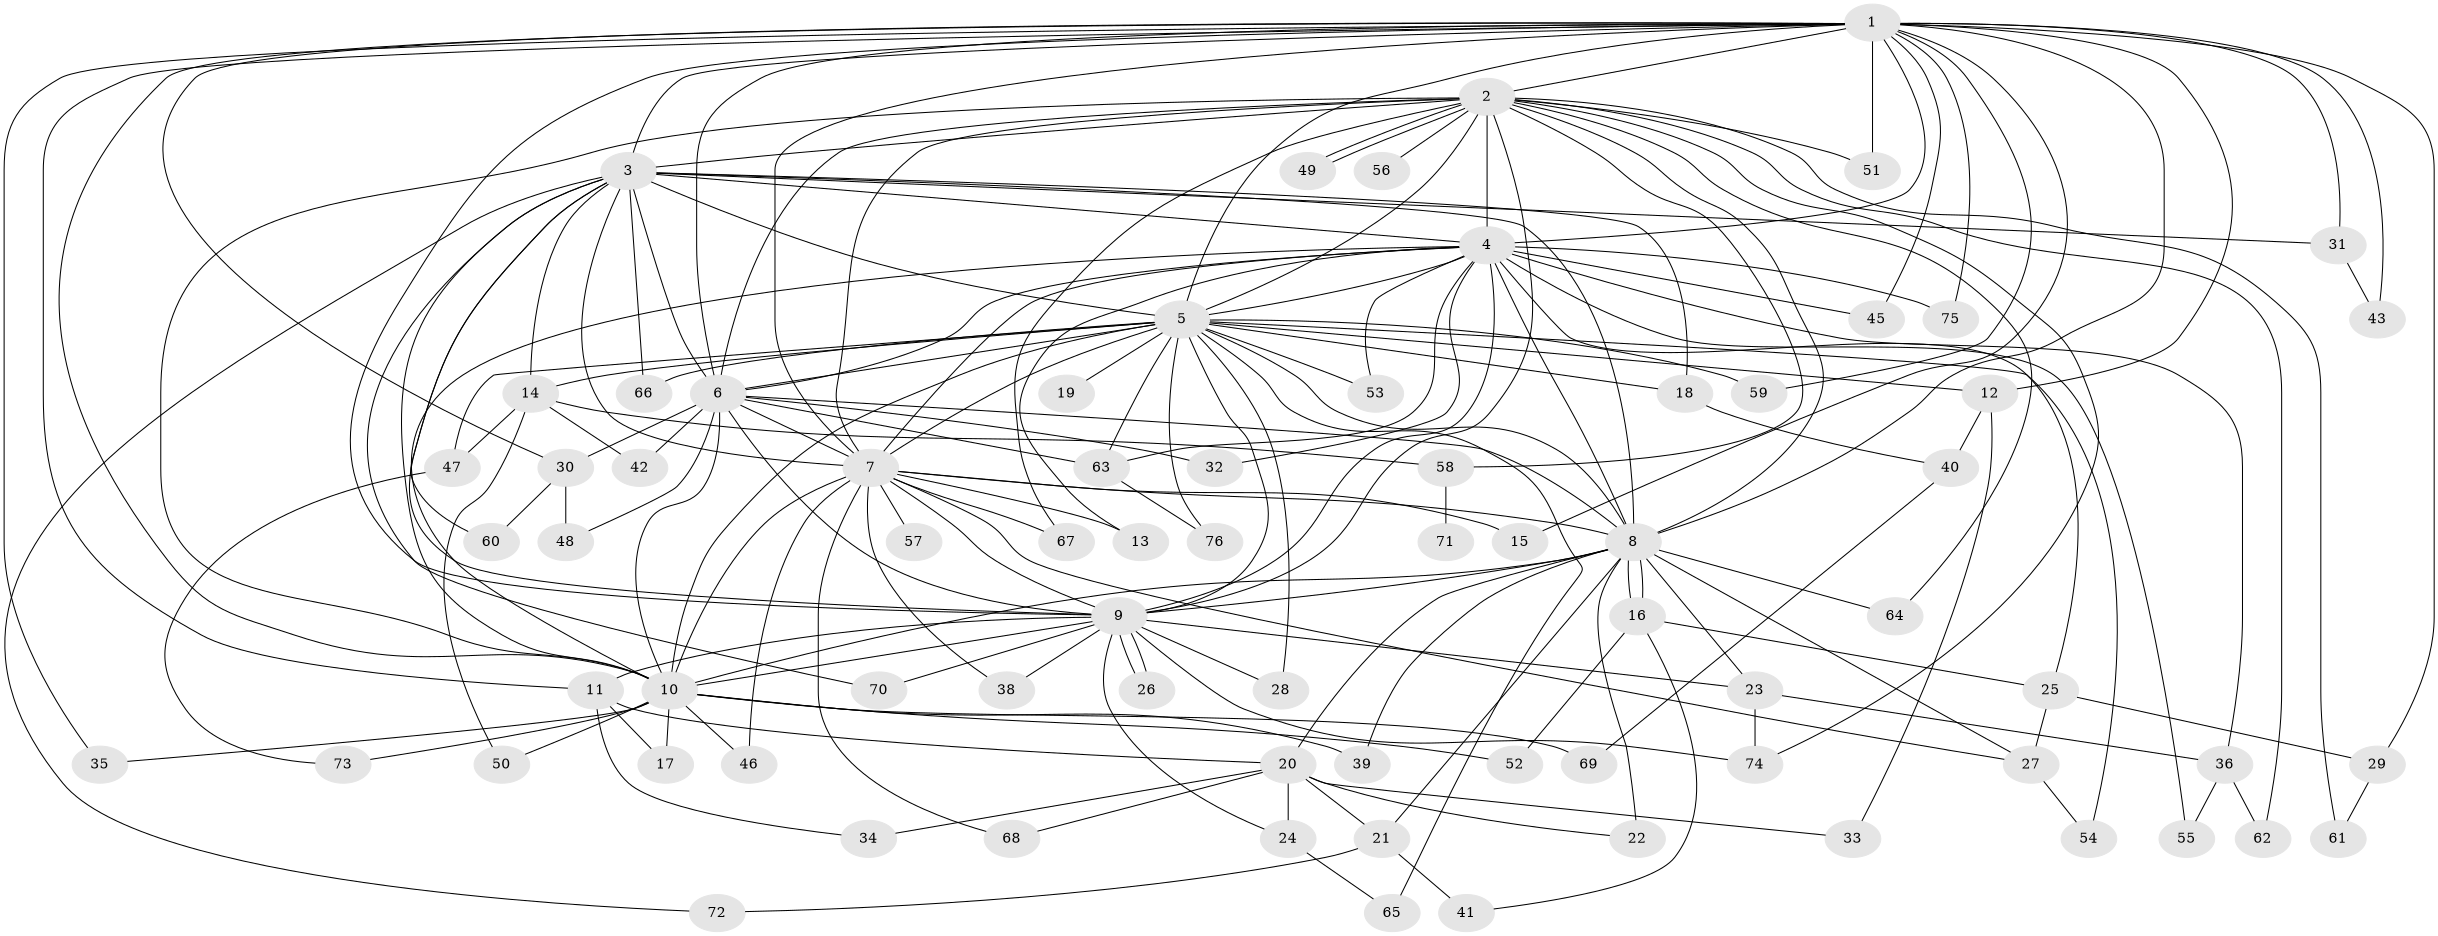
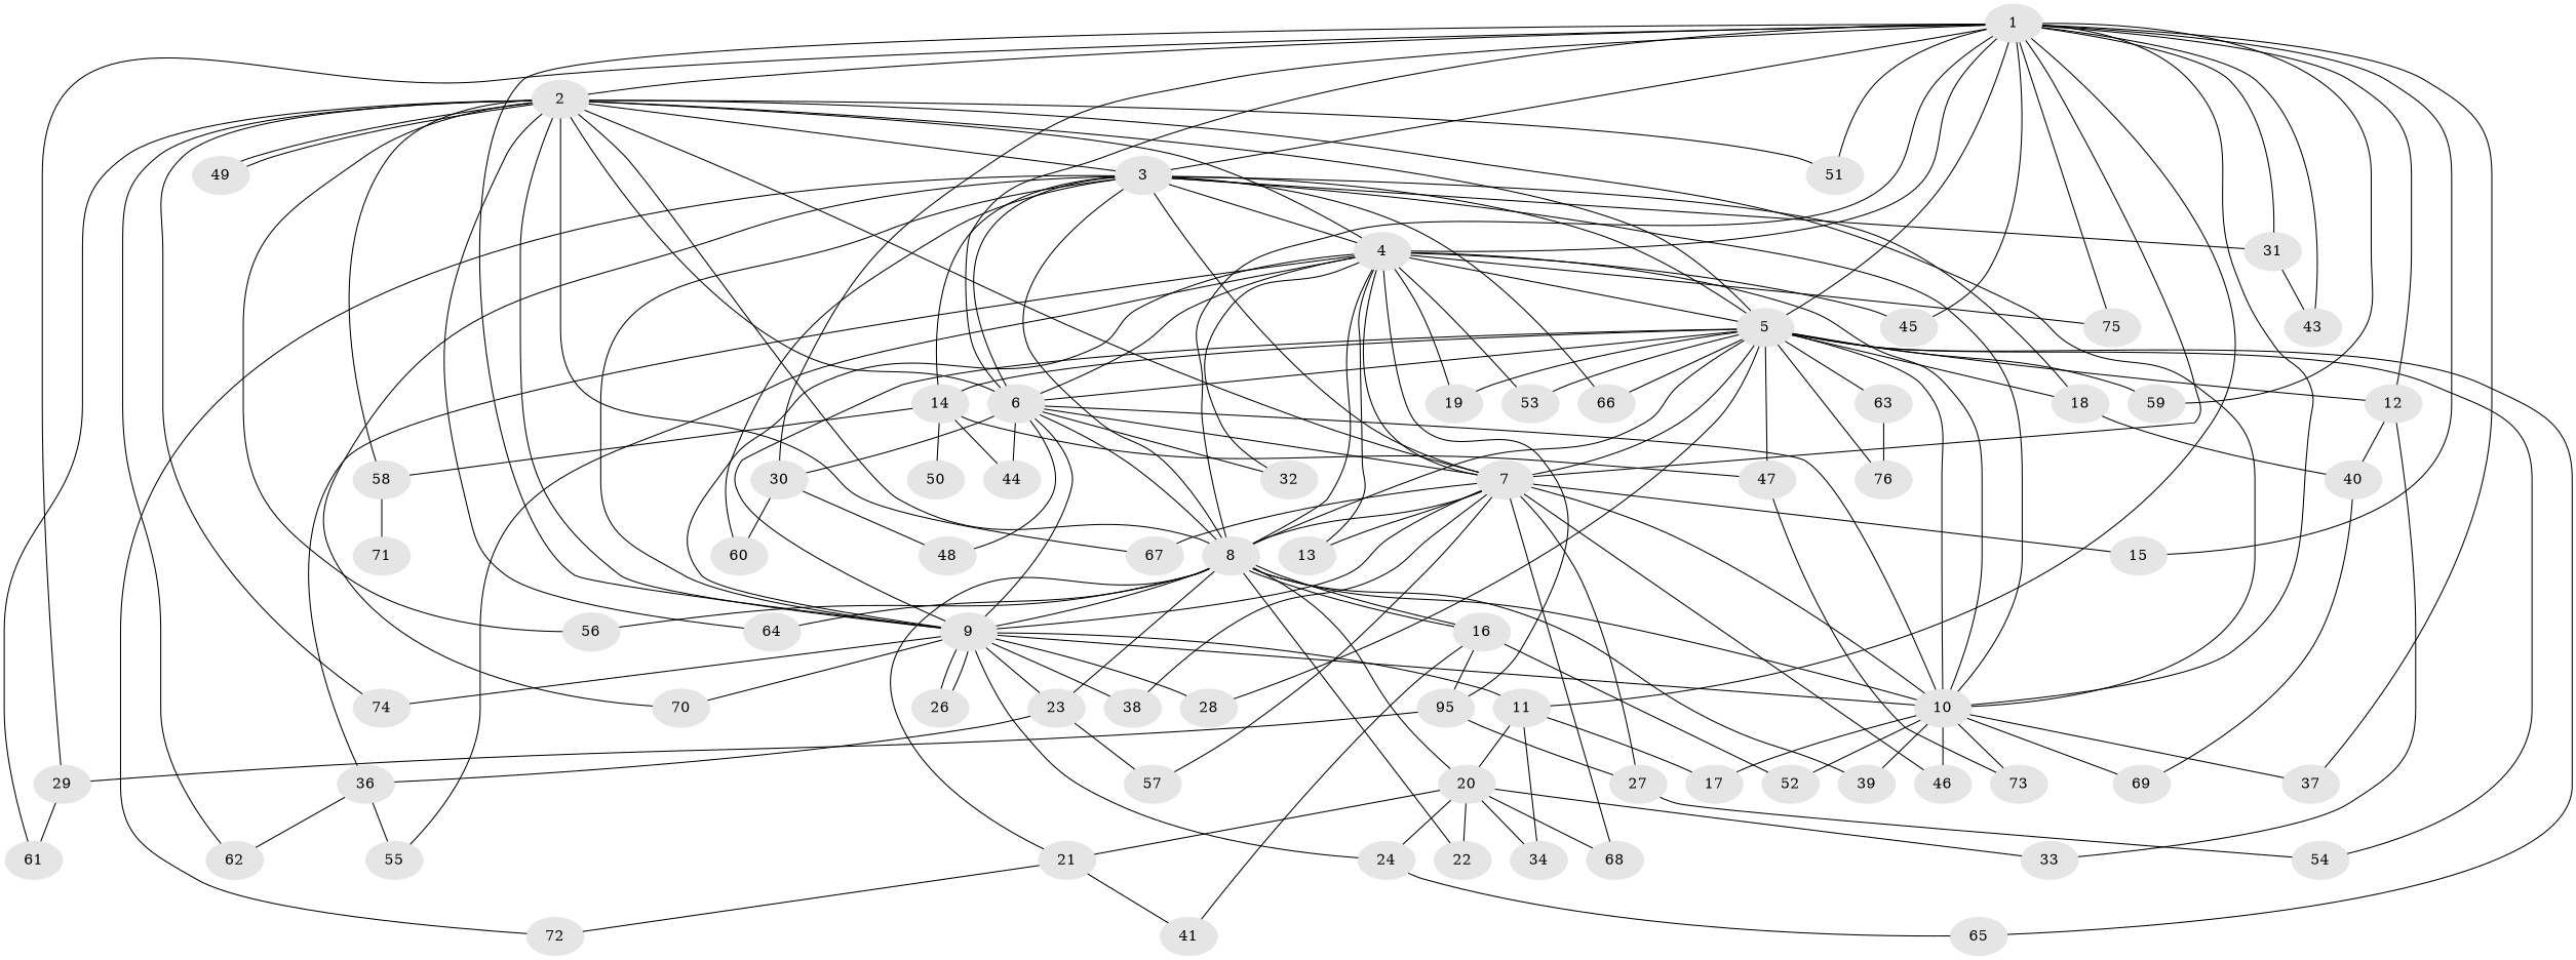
  graph {
    node [color=gray90 style=filled]
    1
    2
    3
    4
    5
    6
    7
    8
    9
    10
    11
    12
    15
    29
    30
    31
-   35
+   35 [label=37]
    43
    45
    51
    59
    75
    49
    56
    58
    61
    62
    64
    67
    74
    14
    18
    60
    66
    70
    72
    13
    19
-   25
+   25 [label=95]
    32
    36
    53
    55
    28
    47
    54
    63
    65
    76
-   44 [label=42]
+   44
    48
    27
    38
    46
    57
    68
    16
    20
    21
    22
    23
    39
    24
    26
    17
    50
    52
    69
    73
    34
    33
    40
    71
    41
    1 -- 2
    1 -- 3
    1 -- 4
    1 -- 5
    1 -- 6
    1 -- 7
    1 -- 8
    1 -- 9
    1 -- 10
    1 -- 11
    1 -- 12
    1 -- 15
    1 -- 29
    1 -- 30
    1 -- 31
    1 -- 35
    1 -- 43
    1 -- 45
    1 -- 51
    1 -- 59
    1 -- 75
    2 -- 3
    2 -- 4
    2 -- 5
    2 -- 6
    2 -- 7
    2 -- 8
    2 -- 9
    2 -- 10
    2 -- 51
    2 -- 49
    2 -- 49
    2 -- 56
    2 -- 58
    2 -- 61
    2 -- 62
    2 -- 64
    2 -- 67
    2 -- 74
    3 -- 4
    3 -- 5
    3 -- 6
    3 -- 7
    3 -- 8
    3 -- 9
    3 -- 10
    3 -- 31
    3 -- 14
    3 -- 18
    3 -- 60
    3 -- 66
    3 -- 70
    3 -- 72
    4 -- 5
    4 -- 6
    4 -- 7
    4 -- 8
    4 -- 9
    4 -- 10
    4 -- 45
    4 -- 75
    4 -- 13
-   4 -- 63
+   4 -- 19
    4 -- 25
    4 -- 32
    4 -- 36
    4 -- 53
    4 -- 55
    5 -- 6
    5 -- 7
    5 -- 8
    5 -- 9
    5 -- 10
    5 -- 12
    5 -- 59
    5 -- 14
    5 -- 18
    5 -- 66
    5 -- 19
    5 -- 53
    5 -- 28
    5 -- 47
    5 -- 54
    5 -- 63
    5 -- 65
    5 -- 76
    6 -- 7
    6 -- 8
    6 -- 9
    6 -- 10
    6 -- 30
    6 -- 32
-   6 -- 63
    6 -- 44
    6 -- 48
    7 -- 8
    7 -- 9
    7 -- 10
    7 -- 15
    7 -- 67
    7 -- 13
    7 -- 27
    7 -- 38
    7 -- 46
    7 -- 57
    7 -- 68
    8 -- 9
    8 -- 10
-   8 -- 27
+   8 -- 56
    8 -- 64
    8 -- 16
    8 -- 16
    8 -- 20
    8 -- 21
    8 -- 22
    8 -- 23
    8 -- 39
    9 -- 10
    9 -- 11
    9 -- 74
    9 -- 70
    9 -- 28
    9 -- 38
    9 -- 23
    9 -- 24
    9 -- 26
    9 -- 26
    10 -- 35
    10 -- 46
    10 -- 39
    10 -- 17
-   10 -- 50
    10 -- 52
    10 -- 69
    10 -- 73
    11 -- 20
    11 -- 17
    11 -- 34
    12 -- 33
    12 -- 40
    29 -- 61
    30 -- 60
    30 -- 48
    31 -- 43
    58 -- 71
    14 -- 58
    14 -- 47
    14 -- 44
    14 -- 50
    18 -- 40
    25 -- 29
    25 -- 27
    36 -- 62
    36 -- 55
    47 -- 73
    63 -- 76
    27 -- 54
    16 -- 25
    16 -- 52
    16 -- 41
    20 -- 68
    20 -- 21
    20 -- 22
    20 -- 24
    20 -- 34
    20 -- 33
    21 -- 72
    21 -- 41
    23 -- 36
-   23 -- 74
+   23 -- 57
    24 -- 65
    40 -- 69
  }
